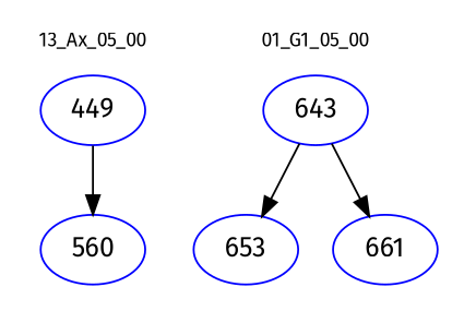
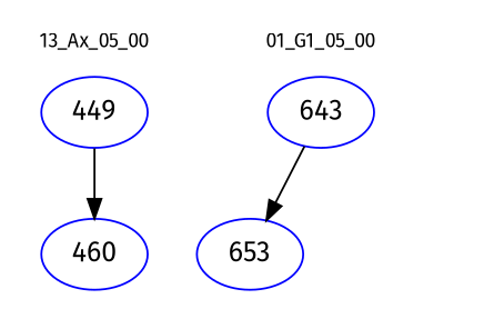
  digraph {
    fontname="Fira Sans"
    node [color=blue fontname="Fira Sans"]
    edge [color=black fontname="Fira Sans"]
    n1 [label=449]
-   n2 [label=560]
+   n2 [label=460]
    n3 [label=643]
    n4 [label=653]
-   n5 [label=661]
    subgraph cluster_1 {
      color=white
      fontsize=10
      label="13_Ax_05_00"
      n1
      n2
    }
    subgraph cluster_2 {
      color=white
      fontsize=10
      label="01_G1_05_00"
      n3
      n4
-     n5
    }
    n1 -> n2
    n3 -> n4
-   n3 -> n5
  }
